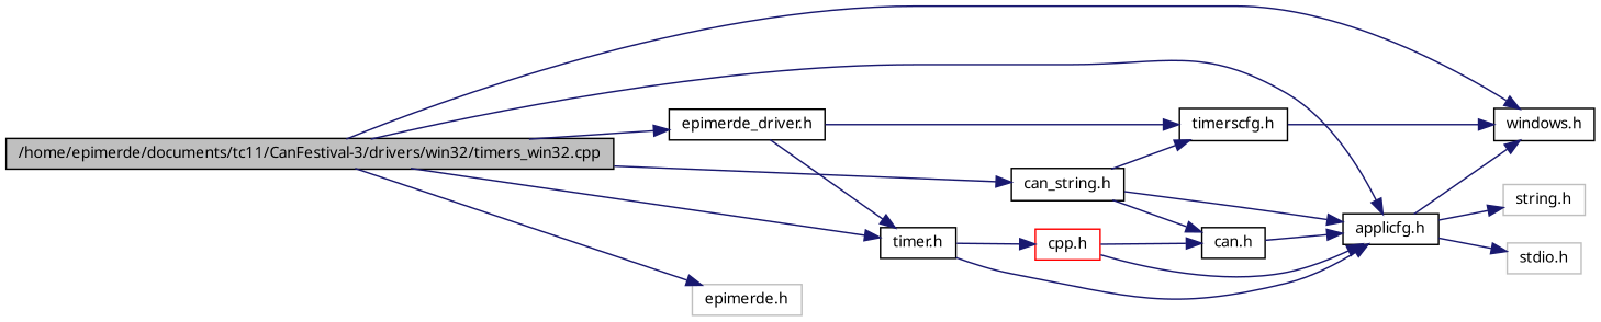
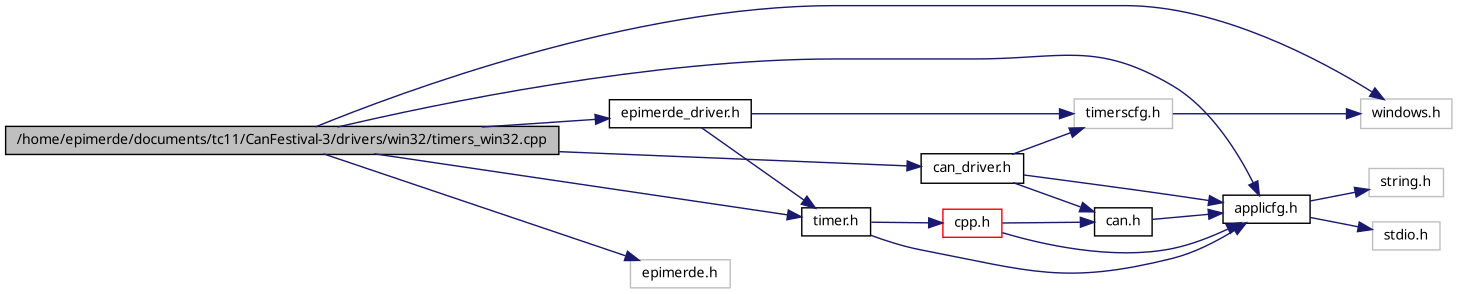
  digraph {
    rankdir=LR
    node [color=black fillcolor=white fontname="FreeSans.ttf" fontsize=10 shape=record style=filled]
    edge [color=midnightblue fontname="FreeSans.ttf" fontsize=10 labelfontname="FreeSans.ttf" labelfontsize=10 style=solid]
    n1 [fillcolor=grey75 fontcolor=black height=0.2 label="/home/epimerde/documents/tc11/CanFestival-3/drivers/win32/timers_win32.cpp" width=0.4]
-   n2 [height=0.2 label="windows.h" width=0.4]
+   n2 [color=grey75 height=0.2 label="windows.h" width=0.4]
    n3 [color=grey75 height=0.2 label="epimerde.h" width=0.4]
    n4 [height=0.2 label="applicfg.h" width=0.4]
-   n5 [height=0.2 label="can_string.h" width=0.4]
+   n5 [height=0.2 label="can_driver.h" width=0.4]
    n6 [height=0.2 label="timer.h" width=0.4]
    n7 [height=0.2 label="epimerde_driver.h" width=0.4]
    n8 [color=grey75 height=0.2 label="string.h" width=0.4]
    n9 [color=grey75 height=0.2 label="stdio.h" width=0.4]
    n10 [height=0.2 label="can.h" width=0.4]
-   n11 [height=0.2 label="timerscfg.h" width=0.4]
+   n11 [color=grey75 height=0.2 label="timerscfg.h" width=0.4]
    n12 [color=red height=0.2 label="cpp.h" width=0.4]
    n1 -> n2
    n1 -> n3
    n1 -> n4
    n1 -> n5
    n1 -> n6
    n1 -> n7
-   n4 -> n2
    n4 -> n8
    n4 -> n9
    n5 -> n4
    n5 -> n10
    n5 -> n11
    n6 -> n4
    n6 -> n12
    n7 -> n6
    n7 -> n11
    n10 -> n4
    n11 -> n2
    n12 -> n4
    n12 -> n10
  }
